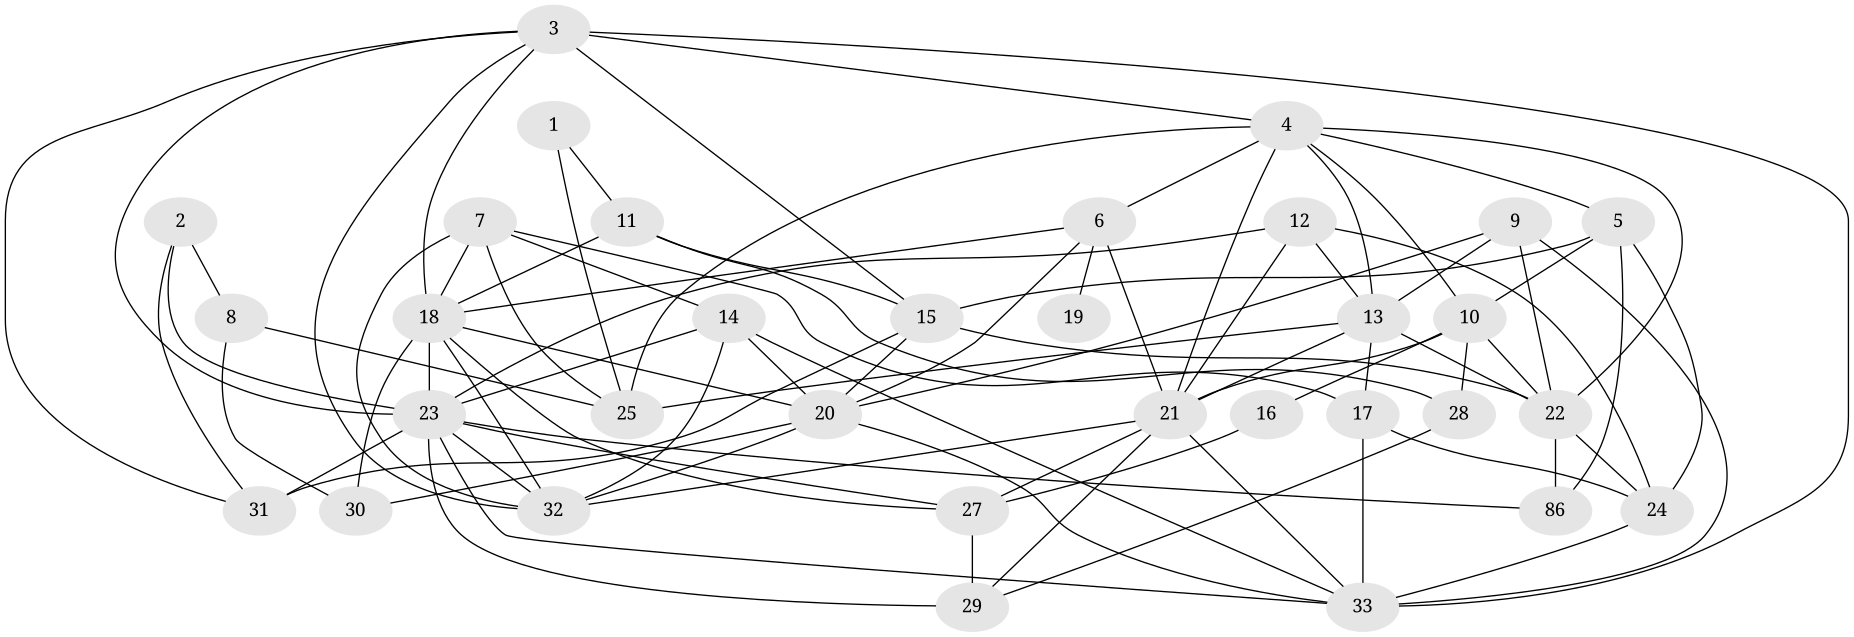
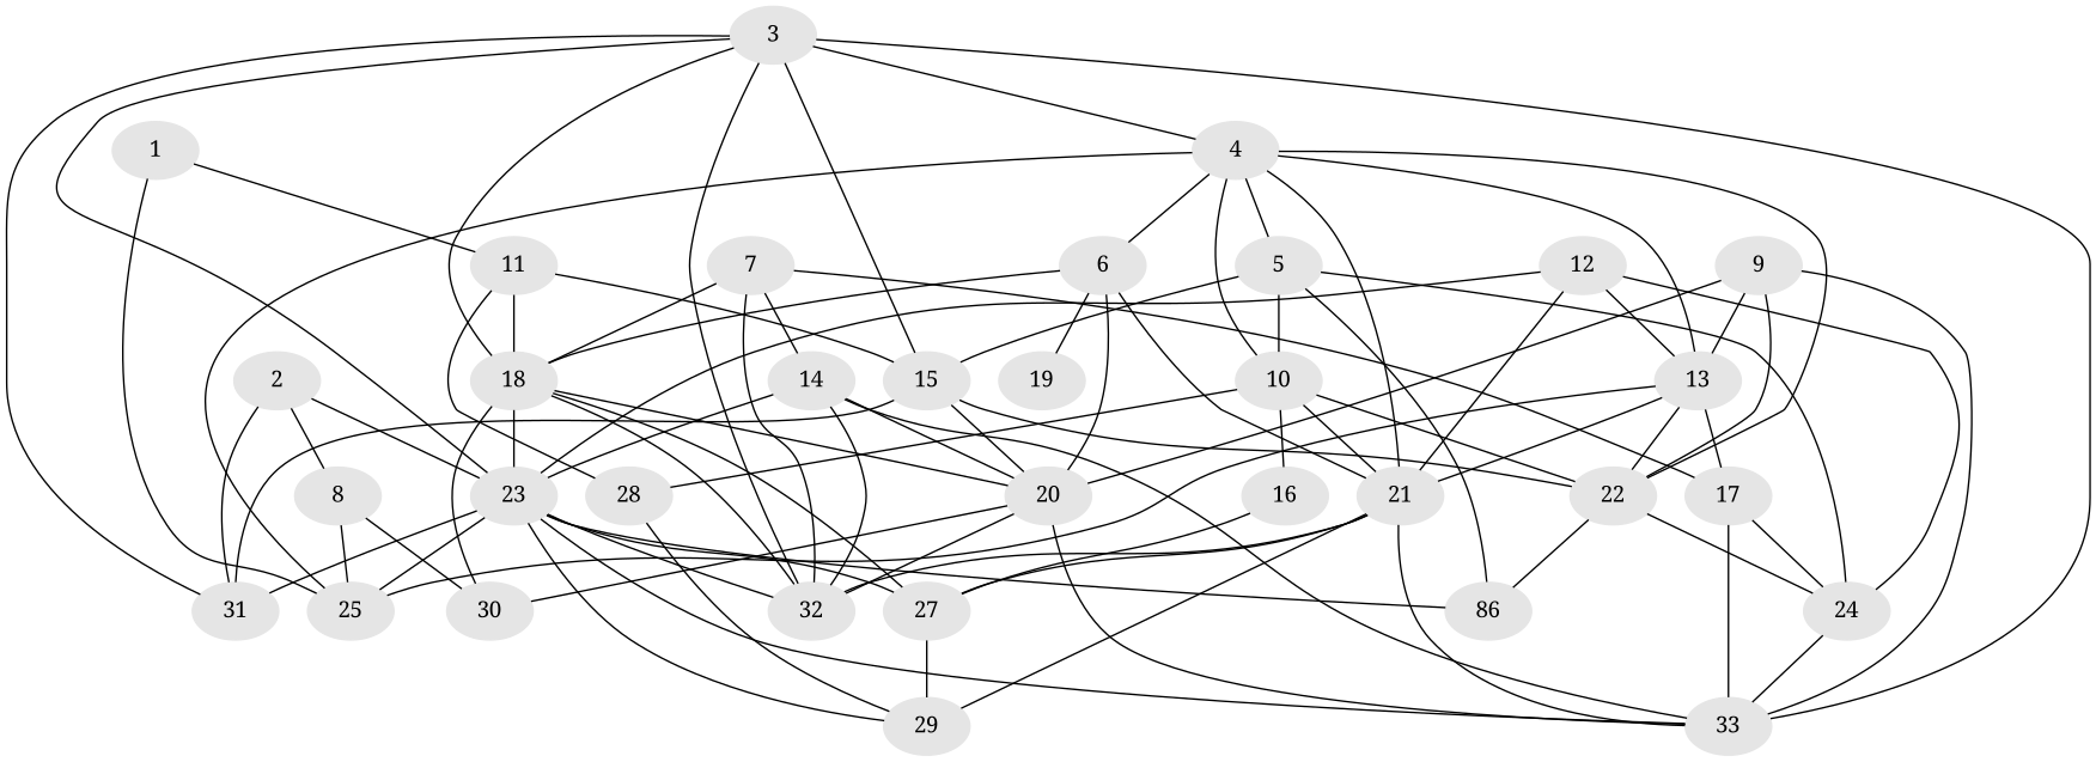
  graph {
    fontname="Noto Serif"
    node [color=gray90 fontname="Noto Serif" style=filled]
    edge [fontname="Noto Serif" weight=1.0]
    1
    11
    25
    15
    18
    28
    2
    8
    23
    31
    30
    32
    33
    n14 [label=86]
    27
    29
    3
    4
    5
    6
    10
    13
    21
    22
    20
    24
    19
    16
    17
    7
    14
    9
    12
    1 -- 11
    1 -- 25 [weight=2.0]
    11 -- 15
    11 -- 18 [weight=2.0]
    11 -- 28
    15 -- 31 [weight=3.0]
    15 -- 22
    15 -- 20
    18 -- 23
    18 -- 30
    18 -- 32
    18 -- 27
    18 -- 20
    28 -- 29
    2 -- 8
    2 -- 23
    2 -- 31 [weight=2.0]
    8 -- 25
    8 -- 30
    23 -- 31
    23 -- 32
    23 -- 33
    23 -- n14
    23 -- 27
    23 -- 29
    27 -- 29 [weight=2.0]
    3 -- 15 [weight=2.0]
    3 -- 18
    3 -- 23
    3 -- 31
    3 -- 32
    3 -- 33
    3 -- 4
    4 -- 25
    4 -- 5
    4 -- 6
    4 -- 10
    4 -- 13
    4 -- 21
    4 -- 22
    5 -- 15
    5 -- n14
    5 -- 10 [weight=2.0]
    5 -- 24 [weight=3.0]
    6 -- 18
    6 -- 21 [weight=2.0]
    6 -- 20
    6 -- 19
    10 -- 28 [weight=2.0]
    10 -- 21
    10 -- 22
    10 -- 16
    13 -- 25
    13 -- 21 [weight=3.0]
    13 -- 22
    13 -- 17
    21 -- 32
    21 -- 33
    21 -- 27
    21 -- 29
    22 -- n14
    22 -- 24
    20 -- 30 [weight=2.0]
    20 -- 32
    20 -- 33
    24 -- 33 [weight=2.0]
    16 -- 27
    17 -- 33
    17 -- 24
-   7 -- 25 [weight=2.0]
+   23 -- 25 [weight=2.0]
    7 -- 18
    7 -- 32 [weight=2.0]
    7 -- 17
    7 -- 14
    14 -- 23
    14 -- 32
    14 -- 33
    14 -- 20
    9 -- 33
    9 -- 13
    9 -- 22
    9 -- 20
    12 -- 23
    12 -- 13 [weight=2.0]
    12 -- 21
    12 -- 24
  }
